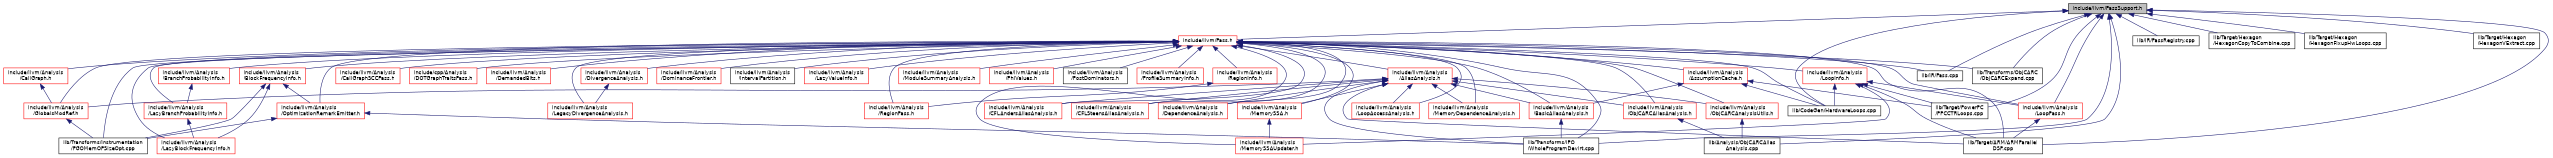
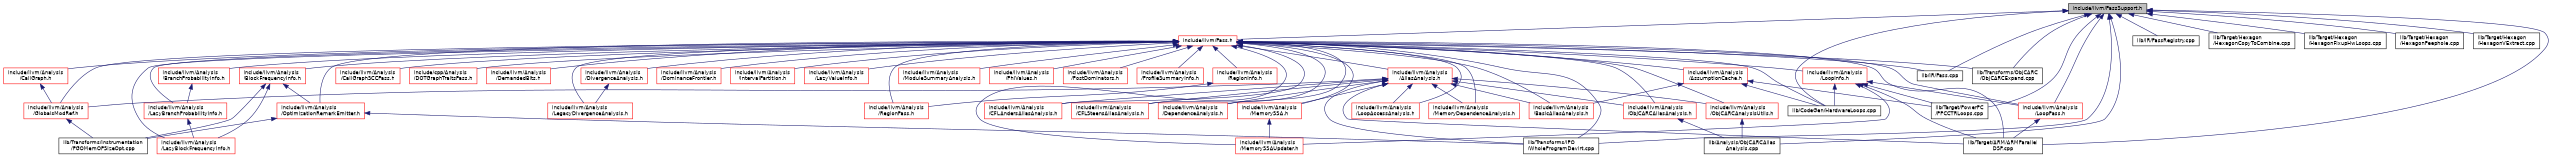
  digraph {
    node [color=red fontname=Helvetica fontsize=10 shape=box]
    edge [color=midnightblue dir=back fontname=Helvetica fontsize=10 labelfontname=Helvetica labelfontsize=10 style=solid]
    n1 [color=black fillcolor=grey75 fontcolor=black height=0.2 label="include/llvm/PassSupport.h" style=filled width=0.4]
    n2 [height=0.2 label="include/llvm/Pass.h" width=0.4]
    n3 [color=black height=0.2 label="lib/Transforms/IPO\l/WholeProgramDevirt.cpp" width=0.4]
    n4 [color=black height=0.2 label="lib/Target/ARM/ARMParallel\lDSP.cpp" width=0.4]
    n5 [color=black height=0.2 label="lib/Analysis/ObjCARCAlias\lAnalysis.cpp" width=0.4]
    n6 [color=black height=0.2 label="lib/CodeGen/HardwareLoops.cpp" width=0.4]
    n7 [color=black height=0.2 label="lib/Target/PowerPC\l/PPCCTRLoops.cpp" width=0.4]
    n8 [color=black height=0.2 label="lib/IR/Pass.cpp" width=0.4]
    n9 [color=black height=0.2 label="lib/Transforms/ObjCARC\l/ObjCARCExpand.cpp" width=0.4]
    n10 [color=black height=0.2 label="lib/IR/PassRegistry.cpp" width=0.4]
    n11 [color=black height=0.2 label="lib/Target/Hexagon\l/HexagonCopyToCombine.cpp" width=0.4]
    n12 [color=black height=0.2 label="lib/Target/Hexagon\l/HexagonFixupHwLoops.cpp" width=0.4]
+   n13 [color=black height=0.2 label="lib/Target/Hexagon\l/HexagonPeephole.cpp" width=0.4]
    n14 [color=black height=0.2 label="lib/Target/Hexagon\l/HexagonVExtract.cpp" width=0.4]
    n15 [height=0.2 label="include/llvm/Analysis\l/LoopPass.h" width=0.4]
    n16 [color=black height=0.2 label="lib/Transforms/Instrumentation\l/PGOMemOPSizeOpt.cpp" width=0.4]
    n17 [height=0.2 label="include/llvm/Analysis\l/AliasAnalysis.h" width=0.4]
    n18 [height=0.2 label="include/llvm/Analysis\l/BasicAliasAnalysis.h" width=0.4]
    n19 [height=0.2 label="include/llvm/Analysis\l/CFLAndersAliasAnalysis.h" width=0.4]
    n20 [height=0.2 label="include/llvm/Analysis\l/CFLSteensAliasAnalysis.h" width=0.4]
    n21 [height=0.2 label="include/llvm/Analysis\l/DependenceAnalysis.h" width=0.4]
    n22 [height=0.2 label="include/llvm/Analysis\l/GlobalsModRef.h" width=0.4]
    n23 [height=0.2 label="include/llvm/Analysis\l/LoopAccessAnalysis.h" width=0.4]
    n24 [height=0.2 label="include/llvm/Analysis\l/MemoryDependenceAnalysis.h" width=0.4]
    n25 [height=0.2 label="include/llvm/Analysis\l/MemorySSA.h" width=0.4]
    n26 [height=0.2 label="include/llvm/Analysis\l/MemorySSAUpdater.h" width=0.4]
    n27 [height=0.2 label="include/llvm/Analysis\l/ObjCARCAliasAnalysis.h" width=0.4]
    n28 [height=0.2 label="include/llvm/Analysis\l/ObjCARCAnalysisUtils.h" width=0.4]
    n29 [height=0.2 label="include/llvm/Analysis\l/AssumptionCache.h" width=0.4]
    n30 [height=0.2 label="include/llvm/Analysis\l/BlockFrequencyInfo.h" width=0.4]
    n31 [height=0.2 label="include/llvm/Analysis\l/LazyBlockFrequencyInfo.h" width=0.4]
    n32 [height=0.2 label="include/llvm/Analysis\l/OptimizationRemarkEmitter.h" width=0.4]
    n33 [height=0.2 label="include/llvm/Analysis\l/BranchProbabilityInfo.h" width=0.4]
    n34 [height=0.2 label="include/llvm/Analysis\l/LazyBranchProbabilityInfo.h" width=0.4]
    n35 [height=0.2 label="include/llvm/Analysis\l/CallGraph.h" width=0.4]
    n36 [height=0.2 label="include/llvm/Analysis\l/CallGraphSCCPass.h" width=0.4]
    n37 [height=0.2 label="include/cpp/Analysis\l/DOTGraphTraitsPass.h" width=0.4]
    n38 [height=0.2 label="include/llvm/Analysis\l/DemandedBits.h" width=0.4]
    n39 [height=0.2 label="include/llvm/Analysis\l/DivergenceAnalysis.h" width=0.4]
    n40 [height=0.2 label="include/llvm/Analysis\l/LegacyDivergenceAnalysis.h" width=0.4]
    n41 [height=0.2 label="include/llvm/Analysis\l/DominanceFrontier.h" width=0.4]
-   n42 [color=black height=0.2 label="include/llvm/Analysis\l/IntervalPartition.h" width=0.4]
+   n42 [height=0.2 label="include/llvm/Analysis\l/IntervalPartition.h" width=0.4]
    n43 [height=0.2 label="include/llvm/Analysis\l/LazyValueInfo.h" width=0.4]
    n44 [height=0.2 label="include/llvm/Analysis\l/LoopInfo.h" width=0.4]
    n45 [height=0.2 label="include/llvm/Analysis\l/ModuleSummaryAnalysis.h" width=0.4]
    n46 [height=0.2 label="include/llvm/Analysis\l/PhiValues.h" width=0.4]
-   n47 [color=black height=0.2 label="include/llvm/Analysis\l/PostDominators.h" width=0.4]
+   n47 [height=0.2 label="include/llvm/Analysis\l/PostDominators.h" width=0.4]
    n48 [height=0.2 label="include/llvm/Analysis\l/ProfileSummaryInfo.h" width=0.4]
    n49 [height=0.2 label="include/llvm/Analysis\l/RegionInfo.h" width=0.4]
    n50 [height=0.2 label="include/llvm/Analysis\l/RegionPass.h" width=0.4]
    n1 -> n2
    n1 -> n3
    n1 -> n4
    n1 -> n5
    n1 -> n6
    n1 -> n7
    n1 -> n8
    n1 -> n9
    n1 -> n10
    n1 -> n11
    n1 -> n12
+   n1 -> n13
    n1 -> n14
    n1 -> n15
    n2 -> n3
    n2 -> n4
    n2 -> n6
    n2 -> n8
    n2 -> n9
    n2 -> n15
-   n2 -> n16
    n2 -> n17
    n2 -> n18
    n2 -> n19
    n2 -> n20
    n2 -> n21
    n2 -> n22
    n2 -> n23
    n2 -> n24
    n2 -> n25
    n2 -> n26
    n2 -> n27
    n2 -> n28
    n2 -> n29
    n2 -> n30
    n2 -> n31
    n2 -> n32
    n2 -> n33
    n2 -> n34
    n2 -> n35
    n2 -> n36
    n2 -> n37
    n2 -> n38
    n2 -> n39
    n2 -> n40
    n2 -> n41
    n2 -> n42
    n2 -> n43
    n2 -> n44
    n2 -> n45
    n2 -> n46
    n2 -> n47
    n2 -> n48
    n2 -> n49
    n2 -> n50
    n15 -> n4
    n17 -> n3
    n17 -> n4
    n17 -> n18
    n17 -> n19
    n17 -> n20
    n17 -> n21
    n17 -> n22
    n17 -> n23
    n17 -> n24
    n17 -> n25
    n17 -> n27
    n17 -> n28
-   n18 -> n3
    n22 -> n16
    n25 -> n26
    n27 -> n5
    n28 -> n5
    n29 -> n6
    n29 -> n7
    n29 -> n18
    n30 -> n16
    n30 -> n31
    n30 -> n32
    n32 -> n3
    n32 -> n16
    n33 -> n34
    n34 -> n31
    n35 -> n22
    n39 -> n40
    n44 -> n4
    n44 -> n6
    n44 -> n7
    n44 -> n15
    n44 -> n26
    n49 -> n50
  }
